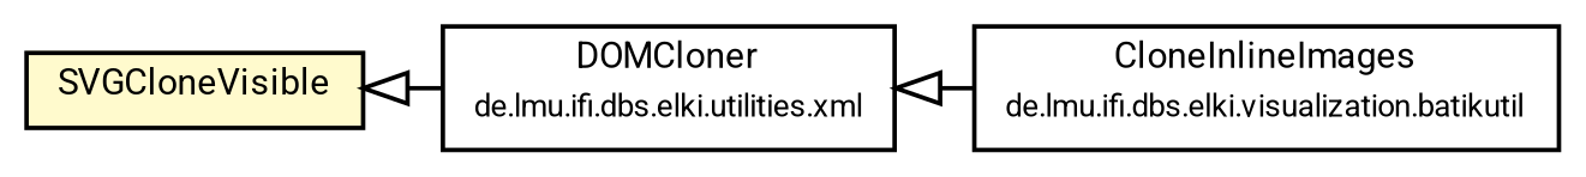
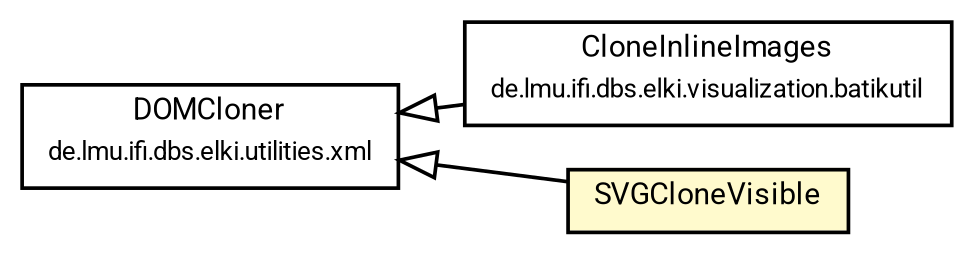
  digraph {
    nodesep=0.15
    rankdir=LR
    ranksep=0.25
    node [fontcolor=black fontname=Roboto fontsize=8 margin=0 shape=plaintext]
    edge [arrowtail=empty color=black dir=back fontname=Roboto fontsize=7 labelfontname=Roboto labelfontsize=7 weight=10]
    n1 [height=0 label=<<table title="de.lmu.ifi.dbs.elki.visualization.batikutil.CloneInlineImages" border="0" cellborder="1" cellspacing="0" cellpadding="2" href="../batikutil/CloneInlineImages.html" target="_parent"> 		<tr><td><table border="0" cellspacing="0" cellpadding="1"> 		<tr><td align="center" balign="center"> <font face="Roboto">CloneInlineImages</font> </td></tr> 		<tr><td align="center" balign="center"> <font face="Roboto" point-size="7.0">de.lmu.ifi.dbs.elki.visualization.batikutil</font> </td></tr> 		</table></td></tr> 		</table>> width=0]
    n2 [height=0 label=<<table title="de.lmu.ifi.dbs.elki.visualization.svg.SVGCloneVisible" border="0" cellborder="1" cellspacing="0" cellpadding="2" bgcolor="lemonChiffon" href="SVGCloneVisible.html" target="_parent"> 		<tr><td><table border="0" cellspacing="0" cellpadding="1"> 		<tr><td align="center" balign="center"> <font face="Roboto">SVGCloneVisible</font> </td></tr> 		</table></td></tr> 		</table>> width=0]
    n3 [height=0 label=<<table title="de.lmu.ifi.dbs.elki.utilities.xml.DOMCloner" border="0" cellborder="1" cellspacing="0" cellpadding="2" href="../../utilities/xml/DOMCloner.html" target="_parent"> 		<tr><td><table border="0" cellspacing="0" cellpadding="1"> 		<tr><td align="center" balign="center"> <font face="Roboto">DOMCloner</font> </td></tr> 		<tr><td align="center" balign="center"> <font face="Roboto" point-size="7.0">de.lmu.ifi.dbs.elki.utilities.xml</font> </td></tr> 		</table></td></tr> 		</table>> width=0]
    n3 -> n1
-   n2 -> n3
+   n3 -> n2
  }
